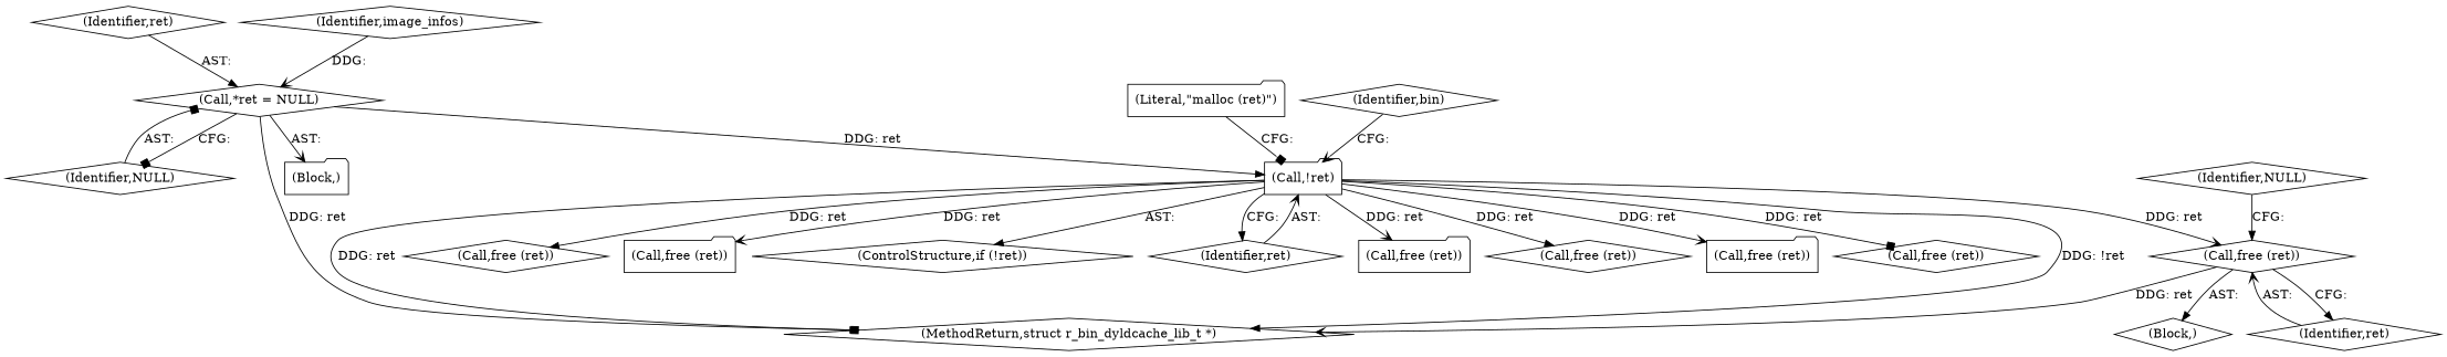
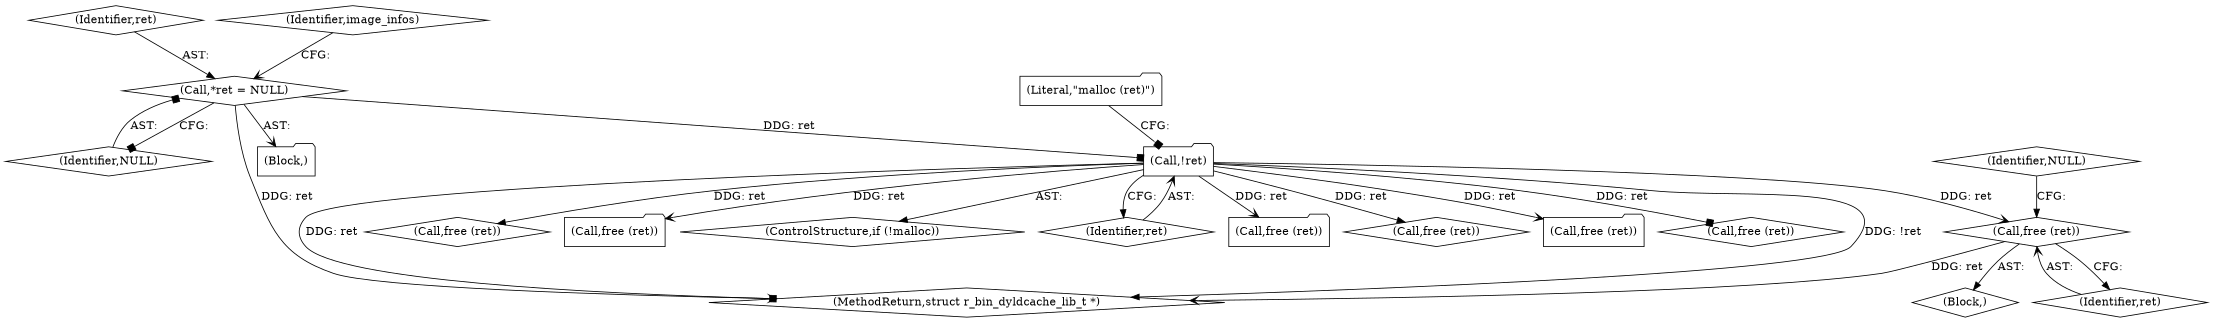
  digraph {
    node [shape=diamond]
    edge [arrowhead=vee]
    n1 [label="(Call,free (ret))"]
    n2 [label="(Identifier,ret)"]
    n3 [label="(Block,)"]
    n4 [label="(MethodReturn,struct r_bin_dyldcache_lib_t *)"]
    n5 [label="(Call,!ret)" shape=folder]
    n6 [label="(Call,free (ret))"]
    n7 [label="(Call,free (ret))" shape=folder]
-   n8 [label="(ControlStructure,if (!ret))"]
+   n8 [label="(ControlStructure,if (!malloc))"]
    n9 [label="(Identifier,ret)"]
    n10 [label="(Call,free (ret))" shape=folder]
    n11 [label="(Call,free (ret))"]
    n12 [label="(Call,free (ret))" shape=folder]
    n13 [label="(Call,free (ret))"]
    n14 [label="(Call,*ret = NULL)"]
    n15 [label="(Block,)" shape=folder]
    n16 [label="(Identifier,NULL)"]
    n17 [label="(Literal,\"malloc (ret)\")" shape=folder]
    n18 [label="(Identifier,ret)"]
    n19 [label="(Identifier,image_infos)"]
    n20 [label="(Identifier,NULL)"]
-   n21 [label="(Identifier,bin)"]
    n1 -> n2 [arrowhead=normal label="CFG: "]
    n1 -> n3 [arrowhead=normal label="AST: "]
    n1 -> n4 [label="DDG: ret"]
    n2 -> n1 [label="AST: "]
    n5 -> n1 [label="DDG: ret"]
    n5 -> n4 [arrowhead=normal label="DDG: !ret"]
    n5 -> n4 [arrowhead=box label="DDG: ret"]
    n5 -> n6 [arrowhead=normal label="DDG: ret"]
    n5 -> n7 [label="DDG: ret"]
    n5 -> n8 [arrowhead=normal label="AST: "]
    n5 -> n9 [arrowhead=normal label="CFG: "]
    n5 -> n10 [label="DDG: ret"]
    n5 -> n11 [arrowhead=normal label="DDG: ret"]
    n5 -> n12 [label="DDG: ret"]
    n5 -> n13 [arrowhead=box label="DDG: ret"]
    n9 -> n5 [label="AST: "]
-   n14 -> n4 [arrowhead=normal label="DDG: ret"]
-   n14 -> n5 [arrowhead=normal label="DDG: ret"]
+   n14 -> n4 [label="DDG: ret"]
+   n14 -> n5 [arrowhead=box label="DDG: ret"]
    n14 -> n15 [label="AST: "]
    n14 -> n16 [arrowhead=box label="CFG: "]
    n16 -> n14 [arrowhead=box label="AST: "]
    n17 -> n5 [arrowhead=box label="CFG: "]
    n18 -> n14 [arrowhead=normal label="AST: "]
-   n19 -> n14 [label="DDG: "]
+   n19 -> n14 [label="CFG: "]
    n20 -> n1 [arrowhead=normal label="CFG: "]
-   n21 -> n5 [label="CFG: "]
  }
